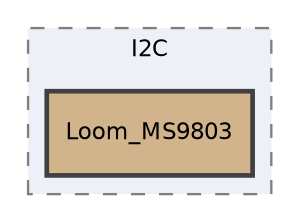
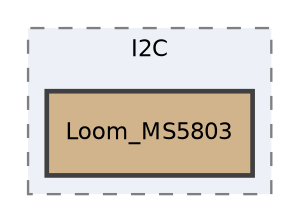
  digraph {
    compound=true
-   n1 [color=grey25 fillcolor=tan fontname=Helvetica fontsize=10 label=Loom_MS9803 shape=box style="filled,bold,"]
+   n1 [color=grey25 fillcolor=tan fontname=Helvetica fontsize=10 label=Loom_MS5803 shape=box style="filled,bold,"]
    subgraph cluster_1 {
      bgcolor="#edf0f7"
      fontname=Helvetica
      fontsize=10
      label=I2C
      pencolor=grey50
      style="filled,dashed,"
      n1
    }
  }
